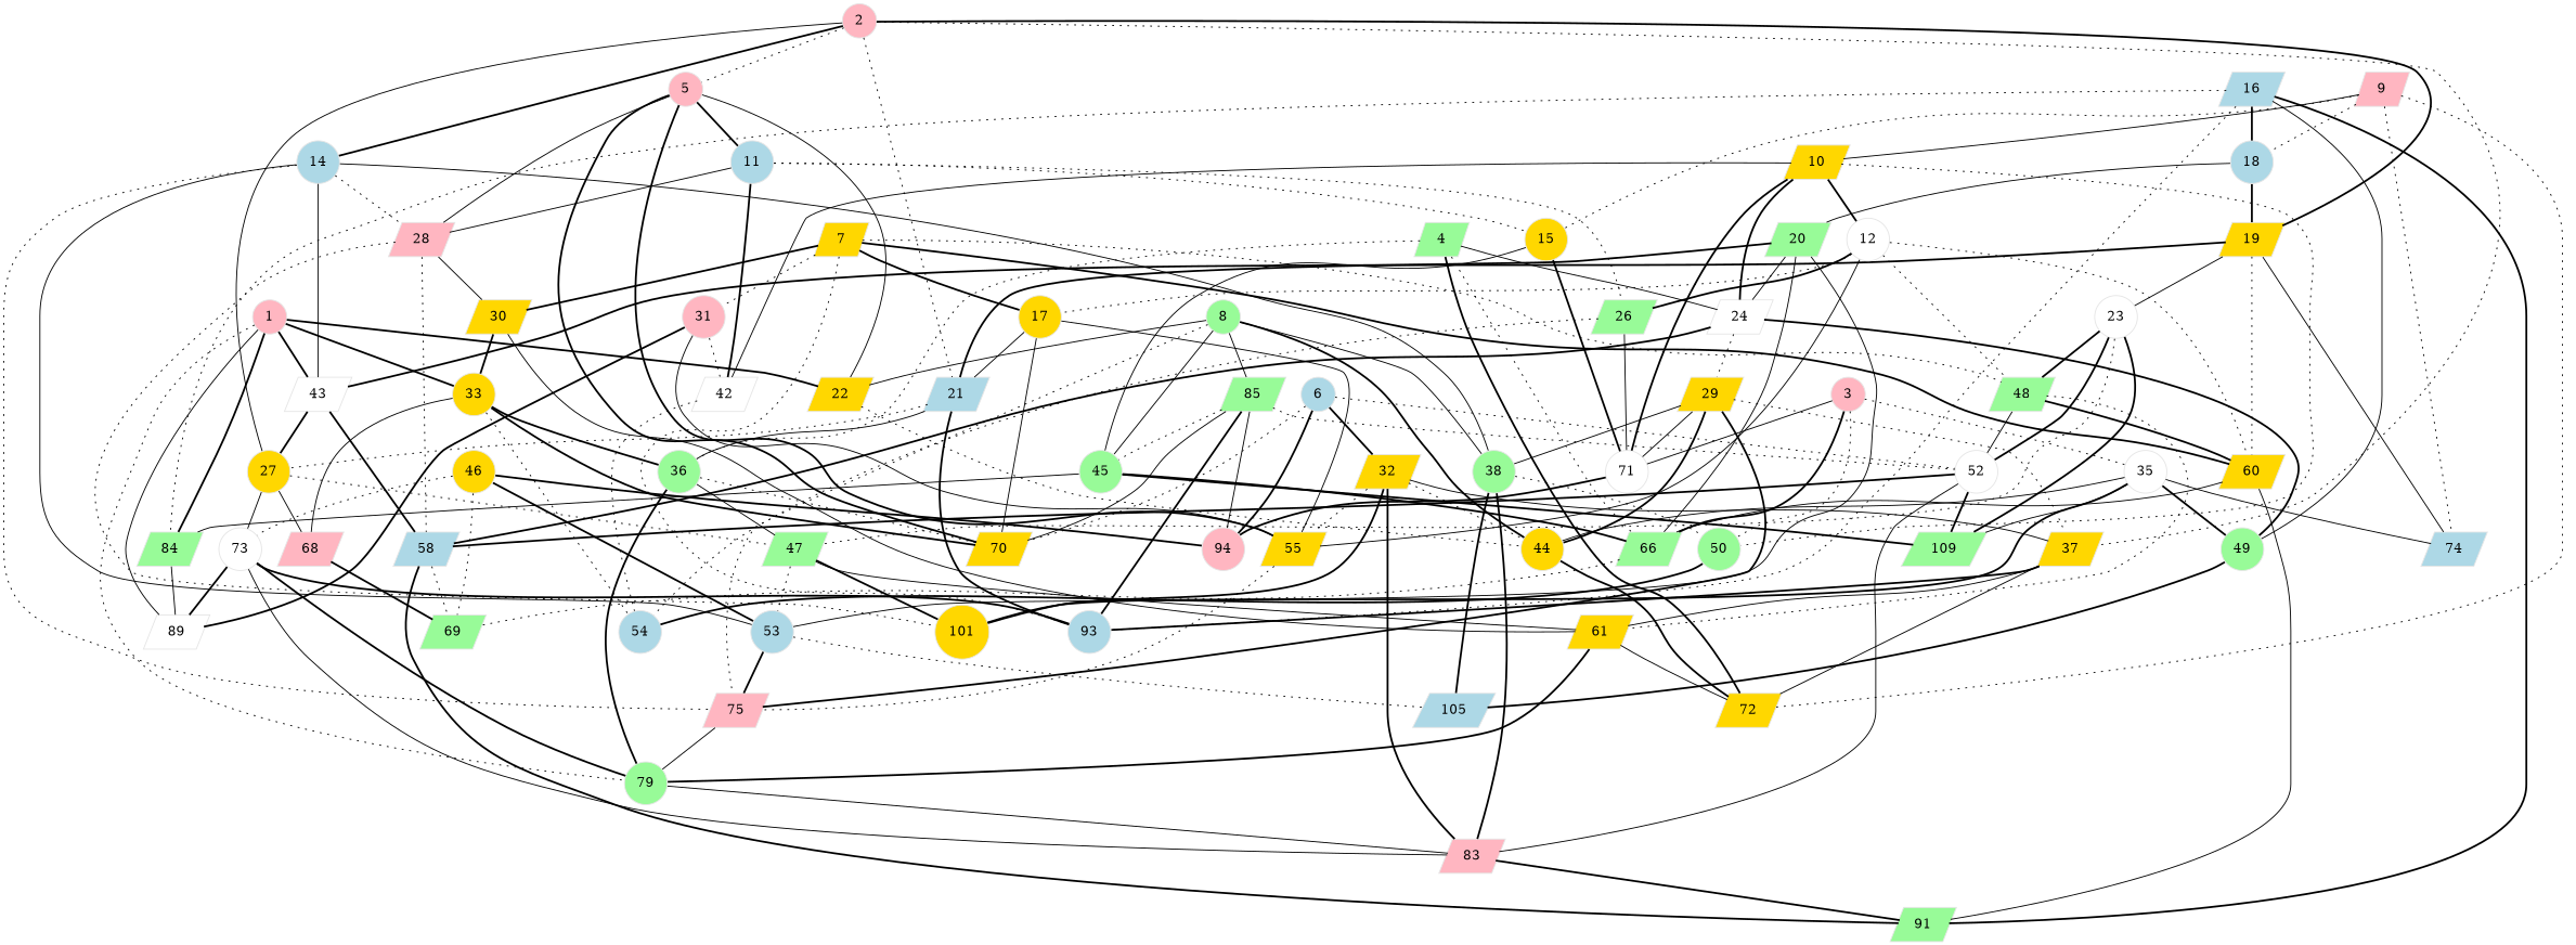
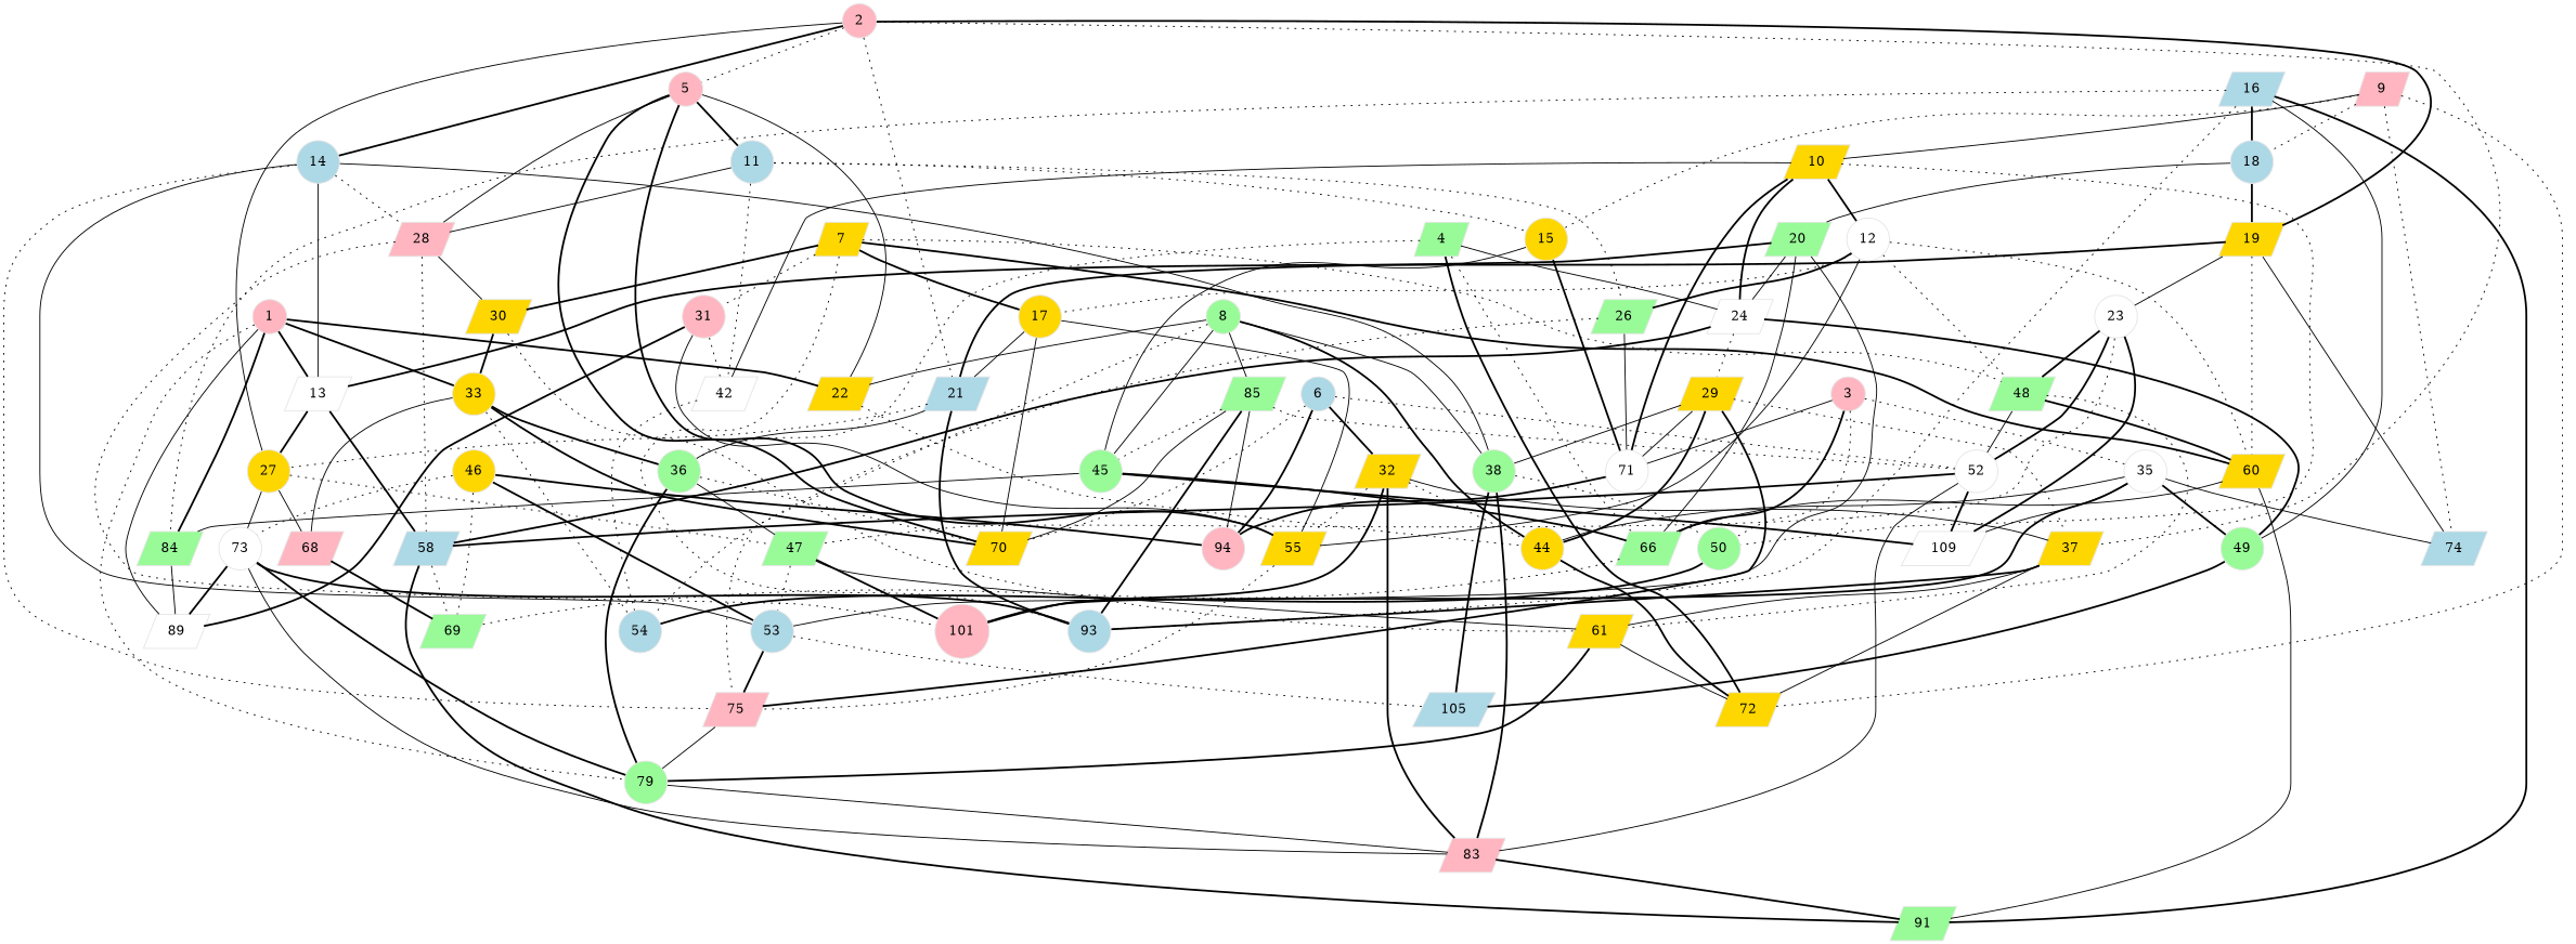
  graph {
    node [color=gray90 fillcolor=gold shape=parallelogram style=filled]
    edge [style=bold]
    1 [fillcolor=lightpink shape=circle super="+65"]
    22
    33 [shape=circle super="+114"]
-   43 [fillcolor=white]
+   43 [fillcolor=white label=13]
    79 [fillcolor=palegreen shape=circle super="+112"]
    84 [fillcolor=palegreen]
    89 [fillcolor=white]
    44 [shape=circle super="+57"]
    36 [fillcolor=palegreen shape=circle super="+40"]
    70 [super="+82"]
    n11 [fillcolor=lightblue label=54 shape=circle]
    68 [fillcolor=lightpink]
    27 [shape=circle super="+41"]
    58 [fillcolor=lightblue super="+87"]
    83 [fillcolor=lightpink super="+106"]
    2 [fillcolor=lightpink shape=circle super="+81"]
    5 [fillcolor=lightpink shape=circle super="+86"]
    14 [fillcolor=lightblue shape=circle super="+63"]
    19 [super="+34"]
    21 [fillcolor=lightblue super="+77"]
    37 [super="+39"]
    11 [fillcolor=lightblue shape=circle super="+113"]
    28 [fillcolor=lightpink super="+62"]
    55 [super="+56"]
    38 [fillcolor=palegreen shape=circle super="+115"]
    75 [fillcolor=lightpink super="+88"]
    53 [fillcolor=lightblue shape=circle super="+108"]
    60 [super="+97"]
    74 [fillcolor=lightblue]
    23 [fillcolor=white shape=circle super="+107"]
    93 [fillcolor=lightblue shape=circle super="+111"]
    47 [fillcolor=palegreen super="+51"]
    73 [fillcolor=white shape=circle super="+78"]
    72 [super="+104"]
    61 [super="+85"]
    35 [fillcolor=white shape=circle super="+67"]
    49 [fillcolor=palegreen shape=circle]
-   109 [fillcolor=palegreen]
-   101 [shape=circle]
+   109 [fillcolor=white]
+   101 [fillcolor=lightpink shape=circle]
    3 [fillcolor=lightpink shape=circle]
    50 [fillcolor=palegreen shape=circle]
    66 [fillcolor=palegreen super="+110"]
    71 [fillcolor=white shape=circle super="+98"]
    69 [fillcolor=palegreen]
    94 [fillcolor=lightpink shape=circle]
    24 [fillcolor=white super="+96"]
    29 [super="+54"]
    4 [fillcolor=palegreen]
    15 [shape=circle]
    42 [fillcolor=white]
    26 [fillcolor=palegreen]
    30
    32 [super="+103"]
    6 [fillcolor=lightblue shape=circle]
    52 [fillcolor=white shape=circle super="+102"]
    7 [super="+95"]
    17 [shape=circle super="+76"]
    31 [fillcolor=lightpink shape=circle]
    48 [fillcolor=palegreen super="+64"]
    91 [fillcolor=palegreen]
    8 [fillcolor=palegreen shape=circle super="+13"]
    n62 [fillcolor=palegreen label=85 super="+100"]
    45 [fillcolor=palegreen shape=circle super="+90"]
    105 [fillcolor=lightblue]
    9 [fillcolor=lightpink super="+116"]
    10 [super="+99"]
    18 [fillcolor=lightblue shape=circle]
    12 [fillcolor=white shape=circle super="+92"]
    20 [fillcolor=palegreen]
    16 [fillcolor=lightblue super="+80"]
    46 [shape=circle]
    1 -- 22
    1 -- 33
    1 -- 43
    1 -- 79 [style=dotted]
    1 -- 84
    1 -- 89 [style=solid]
    22 -- 44 [style=dotted]
    33 -- 36
    33 -- 70
    33 -- n11 [style=dotted]
    33 -- 68 [style=solid]
    43 -- 27
    43 -- 58
    79 -- 83 [style=solid]
    84 -- 89 [style=solid]
    44 -- 72
    36 -- 79
    36 -- 70 [style=dotted]
    36 -- 47 [style=solid]
    68 -- 69
    27 -- 68 [style=solid]
    27 -- 47 [style=dotted]
    27 -- 73 [style=solid]
    58 -- 69 [style=dotted]
    58 -- 91
    83 -- 91
    2 -- 27 [style=solid]
    2 -- 5 [style=dotted]
    2 -- 14
    2 -- 19
    2 -- 21 [style=dotted]
    2 -- 37 [style=dotted]
    5 -- 22 [style=solid]
    5 -- 70
    5 -- 11
    5 -- 28 [style=solid]
    5 -- 55
    14 -- 43 [style=solid]
    14 -- 28 [style=dotted]
    14 -- 38 [style=solid]
    14 -- 75 [style=dotted]
    14 -- 53 [style=solid]
    19 -- 43
    19 -- 60 [style=dotted]
    19 -- 74 [style=solid]
    19 -- 23 [style=solid]
    21 -- 36 [style=solid]
    21 -- 27 [style=dotted]
    21 -- 93
    37 -- 93
    37 -- 72 [style=solid]
    37 -- 61 [style=solid]
    11 -- 28 [style=solid]
    11 -- 15 [style=dotted]
-   11 -- 42
+   11 -- 42 [style=dotted]
    11 -- 26 [style=dotted]
    28 -- 58 [style=dotted]
    28 -- 101 [style=dotted]
    28 -- 30 [style=solid]
    55 -- 75 [style=dotted]
    38 -- 83
    38 -- 50 [style=dotted]
    38 -- 105
    75 -- 79 [style=solid]
    53 -- 75
    53 -- 105 [style=dotted]
    60 -- 66 [style=solid]
    60 -- 91 [style=solid]
    23 -- 47 [style=dotted]
    23 -- 109
    23 -- 52
    23 -- 48
    47 -- 53 [style=dotted]
    47 -- 61 [style=solid]
    47 -- 101
    73 -- 79
    73 -- 89
    73 -- 83 [style=solid]
    73 -- 93
    61 -- 79
    61 -- 72 [style=solid]
    35 -- 44 [style=solid]
    35 -- 74 [style=solid]
    35 -- 49
    35 -- 109 [style=solid]
    35 -- 101
    49 -- 105
    3 -- 35 [style=dotted]
    3 -- 50 [style=dotted]
    3 -- 66
    3 -- 71 [style=solid]
    50 -- n11
    66 -- 69 [style=dotted]
    71 -- 94
    24 -- 58
    24 -- 49
    24 -- 29 [style=dotted]
    29 -- 44
    29 -- 37 [style=dotted]
    29 -- 38 [style=solid]
    29 -- 75
    29 -- 71 [style=solid]
    4 -- 36 [style=dotted]
    4 -- 72
    4 -- 66 [style=dotted]
    4 -- 24 [style=solid]
    15 -- 71
    15 -- 45 [style=solid]
    42 -- n11 [style=dotted]
    26 -- n11 [style=dotted]
    26 -- 71 [style=solid]
    30 -- 33
-   30 -- 61 [style=solid]
+   30 -- 61 [style=dotted]
    32 -- 44 [style=dotted]
    32 -- 83
    32 -- 37 [style=solid]
    32 -- 55 [style=dotted]
    32 -- 101
    6 -- 70 [style=dotted]
    6 -- 94
    6 -- 32
    6 -- 52 [style=dotted]
    52 -- 58
    52 -- 83 [style=solid]
    52 -- 109
    7 -- 60
    7 -- 93 [style=dotted]
    7 -- 30
    7 -- 17 [weight=2]
    7 -- 31 [style=dotted]
    7 -- 48 [style=dotted]
    17 -- 70 [style=solid]
    17 -- 21 [style=solid]
    17 -- 55 [style=solid]
    31 -- 89
    31 -- 55 [style=solid]
    31 -- 42 [style=dotted]
    48 -- 60
    48 -- 61 [style=dotted]
    48 -- 52 [style=solid]
    8 -- 22 [style=solid]
    8 -- 44
    8 -- 38 [style=solid]
    8 -- 75 [style=dotted]
    8 -- n62 [style=solid]
    8 -- 45 [style=solid]
    n62 -- 70 [style=solid]
    n62 -- 93
    n62 -- 94 [style=solid]
    n62 -- 52 [style=dotted]
    n62 -- 45 [style=dotted]
    45 -- 84 [style=solid]
    45 -- 109
    45 -- 66
    9 -- 74 [style=dotted]
    9 -- 72 [style=dotted weight=2]
    9 -- 15 [style=dotted]
    9 -- 10 [style=solid]
    9 -- 18 [style=dotted]
    10 -- 50 [style=dotted]
    10 -- 71
    10 -- 24
    10 -- 42 [style=solid]
    10 -- 12
    18 -- 19
    18 -- 20 [style=solid]
    12 -- 55 [style=solid]
    12 -- 60 [style=dotted]
    12 -- 26
    12 -- 17 [style=dotted]
    12 -- 48 [style=dotted]
    20 -- 21
    20 -- 53 [style=solid]
    20 -- 66 [style=solid]
    20 -- 24 [style=solid]
    16 -- 84 [style=dotted]
    16 -- 93 [style=dotted]
    16 -- 49 [style=solid]
    16 -- 91
    16 -- 18
    46 -- 53
    46 -- 73 [style=dotted]
    46 -- 69 [style=dotted]
    46 -- 94
  }
